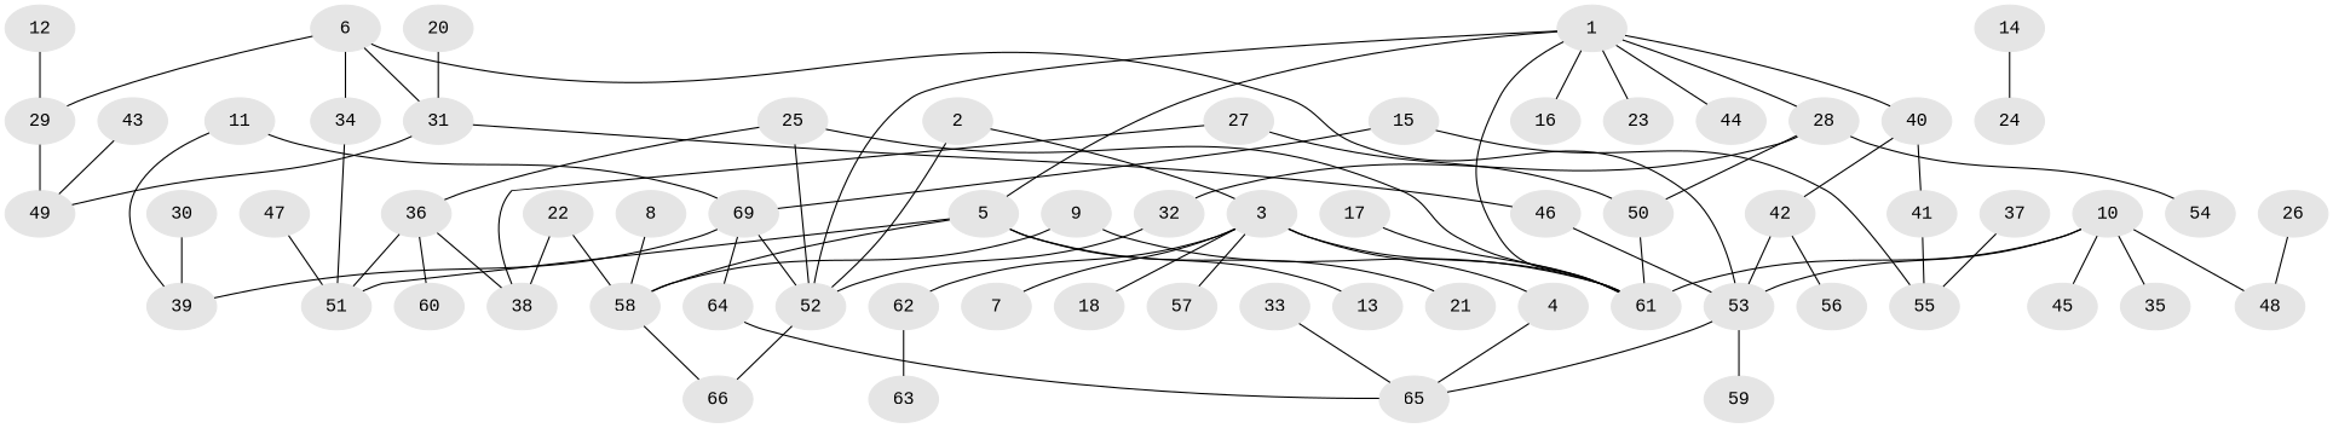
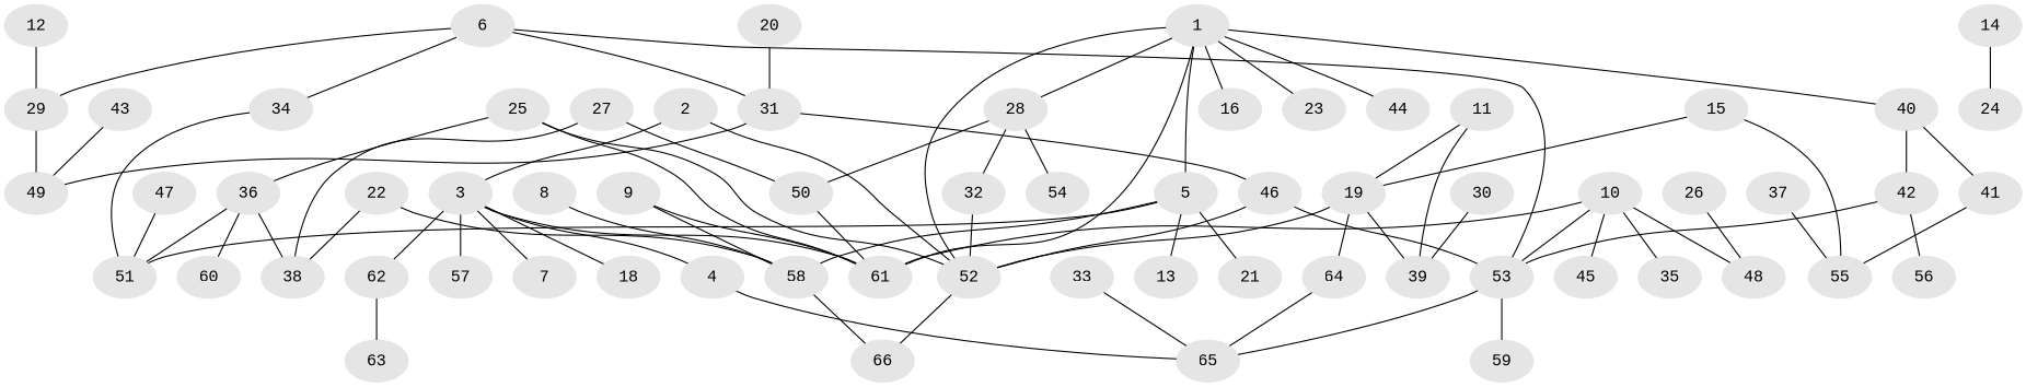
  graph {
    fontname="Liberation Mono"
    node [color=gray90 fontname="Liberation Mono" style=filled]
    edge [fontname="Liberation Mono" weight=1.0]
    1
    5
    16
    23
    28
    40
    44
    52
    61
    13
    21
    51
    58
    50
    32
    54
    41
    42
    66
    2
    3
    4
    7
    18
    57
    62
    65
    63
    6
    29
    31
    53
    34
    49
    46
    36
    38
    60
    59
    8
    9
    10
    35
    45
    48
    11
-   19 [label=69]
+   19
    39
    64
    12
    14
    24
    15
    55
-   17
    20
    22
    25
    26
    27
    30
    33
    37
    56
    43
    47
    1 -- 5
    1 -- 16
    1 -- 23
    1 -- 28
    1 -- 40
    1 -- 44
    1 -- 52
    1 -- 61
    5 -- 13
    5 -- 21
    5 -- 51
    5 -- 58
    28 -- 50
    28 -- 32
    28 -- 54
    40 -- 41
    40 -- 42
    52 -- 66
    58 -- 66
    50 -- 61
    32 -- 52
    41 -- 55
    42 -- 53
    42 -- 56
    2 -- 52
    2 -- 3
    3 -- 61
    3 -- 4
    3 -- 7
    3 -- 18
    3 -- 57
    3 -- 62
    4 -- 65
    62 -- 63
    6 -- 29
    6 -- 31
    6 -- 53
    6 -- 34
    29 -- 49
    31 -- 49
    31 -- 46
    53 -- 65
    53 -- 59
    34 -- 51
+   46 -- 52 [weight=2.0]
    46 -- 53
    36 -- 51
    36 -- 38
    36 -- 60
    8 -- 58
    9 -- 61
    9 -- 58
    10 -- 61
    10 -- 53
    10 -- 35
    10 -- 45
    10 -- 48
    11 -- 19
    11 -- 39
    19 -- 52
    19 -- 39
    19 -- 64
    64 -- 65
    12 -- 29
    14 -- 24
    15 -- 19
    15 -- 55
-   17 -- 61
    20 -- 31
    22 -- 58
    22 -- 38
    25 -- 52
    25 -- 61
    25 -- 36
    26 -- 48
    27 -- 50
    27 -- 38
    30 -- 39
    33 -- 65
    37 -- 55
    43 -- 49
    47 -- 51
  }
